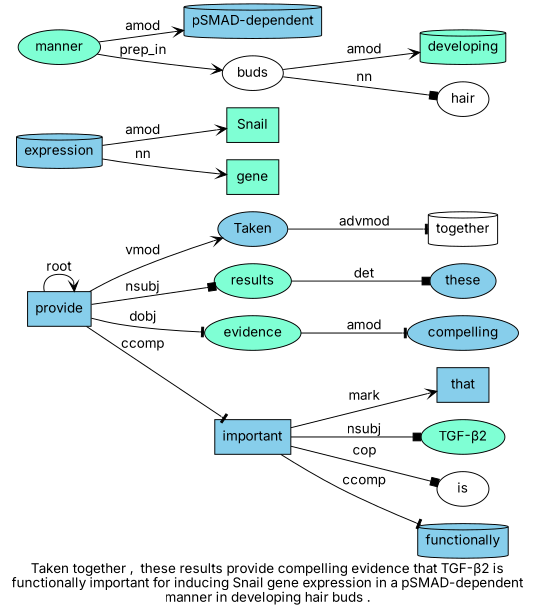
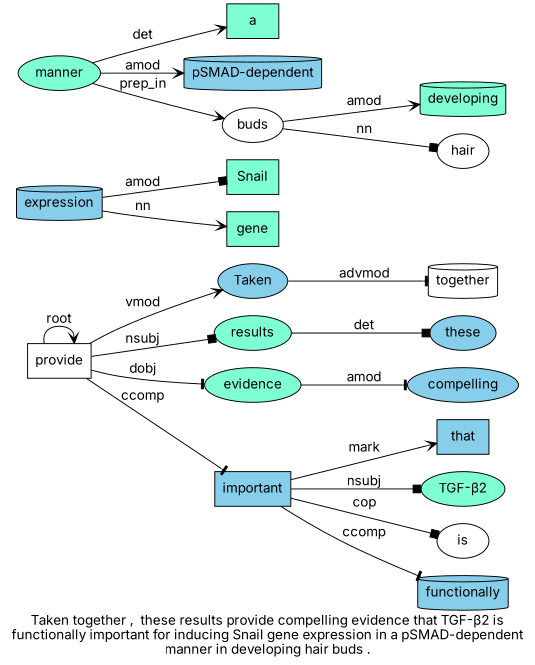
  digraph {
    fontname=Inter
    label="Taken together ,  these results provide compelling evidence that TGF-β2 is\nfunctionally important for inducing Snail gene expression in a pSMAD-dependent\nmanner in developing hair buds ."
    rankdir=LR
    node [fillcolor=skyblue fontname=Inter shape=ellipse style=filled]
    edge [arrowhead=vee fontname=Inter]
-   n1 [label=provide shape=box]
+   n1 [fillcolor=white label=provide shape=box]
    n2 [label=Taken]
    n3 [fillcolor=aquamarine label=results]
    n4 [fillcolor=aquamarine label=evidence]
    n5 [label=important shape=box]
    n6 [fillcolor=white label=together shape=cylinder]
    n7 [label=these]
    n8 [label=compelling]
    n9 [label=that shape=box]
    n10 [fillcolor=aquamarine label="TGF-β2"]
    n11 [fillcolor=white label=is]
    n12 [label=functionally shape=cylinder]
    n13 [label=expression shape=cylinder]
    n14 [fillcolor=aquamarine label=Snail shape=box]
    n15 [fillcolor=aquamarine label=gene shape=box]
    n16 [fillcolor=aquamarine label=manner]
+   n17 [fillcolor=aquamarine label=a shape=box]
    n18 [label="pSMAD-dependent" shape=cylinder]
    n19 [fillcolor=white label=buds]
    n20 [fillcolor=aquamarine label=developing shape=cylinder]
    n21 [fillcolor=white label=hair]
    n1 -> n1 [label=root]
    n1 -> n2 [label=vmod]
    n1 -> n3 [arrowhead=box label=nsubj]
    n1 -> n4 [arrowhead=tee label=dobj]
    n1 -> n5 [arrowhead=tee label=ccomp]
    n2 -> n6 [arrowhead=tee label=advmod]
    n3 -> n7 [arrowhead=box label=det]
    n4 -> n8 [arrowhead=tee label=amod]
    n5 -> n9 [label=mark]
    n5 -> n10 [arrowhead=box label=nsubj]
    n5 -> n11 [arrowhead=box label=cop]
    n5 -> n12 [arrowhead=tee label=ccomp]
-   n13 -> n14 [label=amod]
+   n13 -> n14 [arrowhead=box label=amod]
    n13 -> n15 [label=nn]
+   n16 -> n17 [label=det]
    n16 -> n18 [label=amod]
    n16 -> n19 [label=prep_in]
    n19 -> n20 [label=amod]
    n19 -> n21 [arrowhead=box label=nn]
  }
